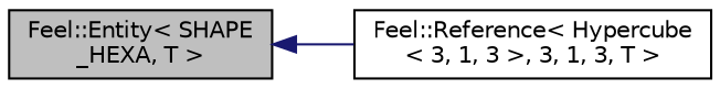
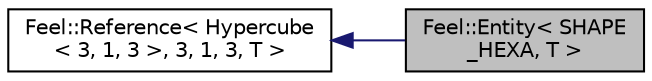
  digraph {
    rankdir=LR
    node [color=black fontname=Helvetica fontsize=10 shape=record style=filled]
    n1 [fillcolor=grey75 fontcolor=black height=0.2 label="Feel::Entity\< SHAPE\l_HEXA, T \>" width=0.4]
    n2 [fillcolor=white height=0.2 label="Feel::Reference\< Hypercube\l\< 3, 1, 3 \>, 3, 1, 3, T \>" width=0.4]
-   n1 -> n2 [color=midnightblue dir=back fontname=Helvetica fontsize=10 labelfontname=Helvetica labelfontsize=10 style=solid]
+   n2 -> n1 [color=midnightblue dir=back fontname=Helvetica fontsize=10 labelfontname=Helvetica labelfontsize=10 style=solid]
  }
